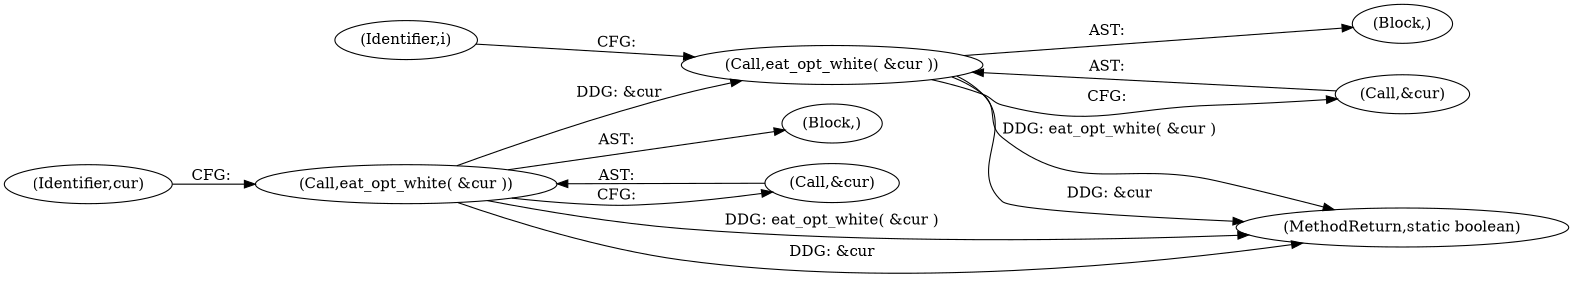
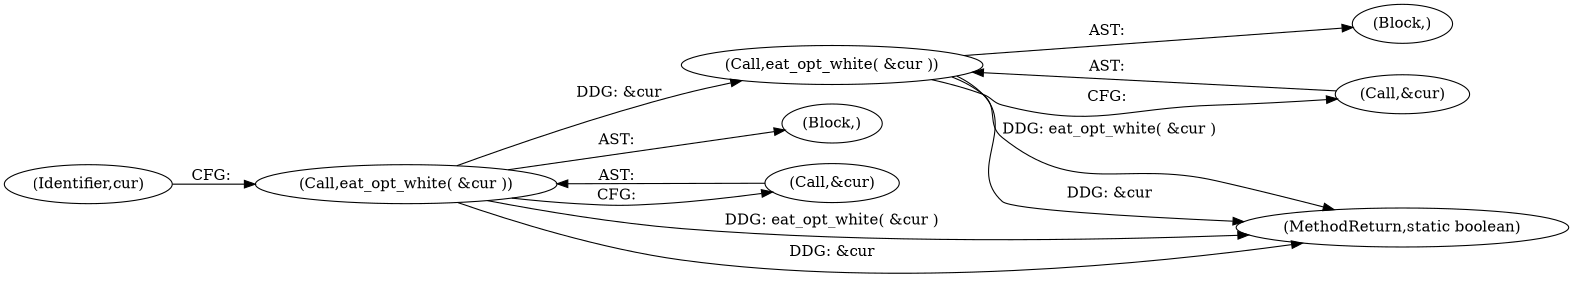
  digraph {
    rankdir=LR
    n1 [label="(Call,eat_opt_white( &cur ))"]
    n2 [label="(Call,eat_opt_white( &cur ))"]
    n3 [label="(MethodReturn,static boolean)"]
    n4 [label="(Call,&cur)"]
    n5 [label="(Block,)"]
    n6 [label="(Block,)"]
    n7 [label="(Call,&cur)"]
-   n8 [label="(Identifier,i)"]
    n9 [label="(Identifier,cur)"]
    n1 -> n2 [label="DDG: &cur"]
    n1 -> n3 [label="DDG: eat_opt_white( &cur )"]
    n1 -> n3 [label="DDG: &cur"]
    n1 -> n4 [label="CFG: "]
    n1 -> n5 [label="AST: "]
    n2 -> n3 [label="DDG: eat_opt_white( &cur )"]
    n2 -> n3 [label="DDG: &cur"]
    n2 -> n6 [label="AST: "]
    n2 -> n7 [label="CFG: "]
    n4 -> n1 [label="AST: "]
    n7 -> n2 [label="AST: "]
-   n8 -> n2 [label="CFG: "]
    n9 -> n1 [label="CFG: "]
  }
